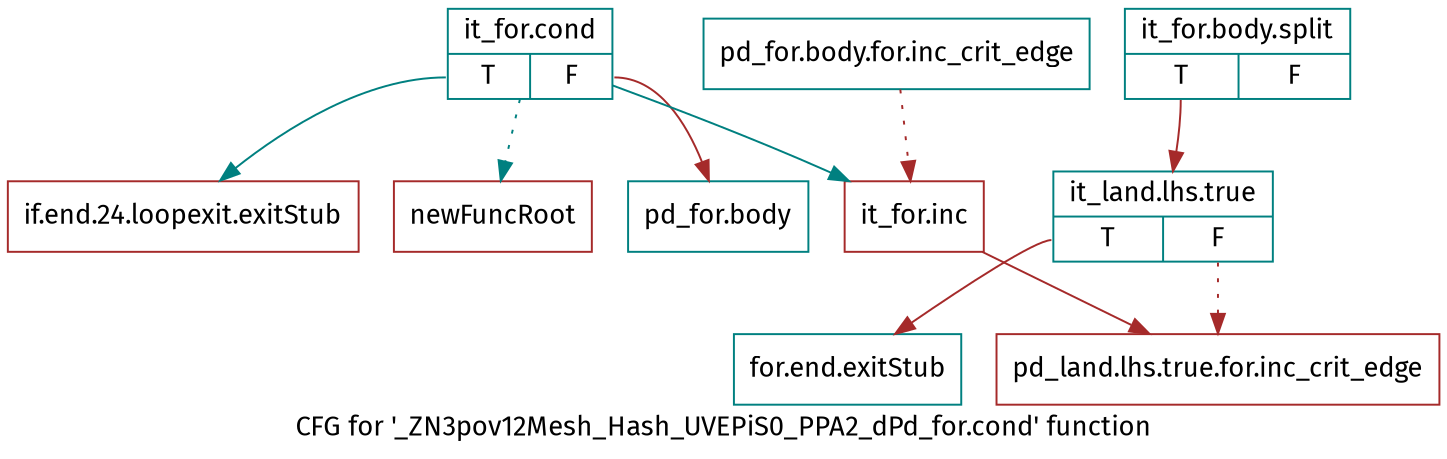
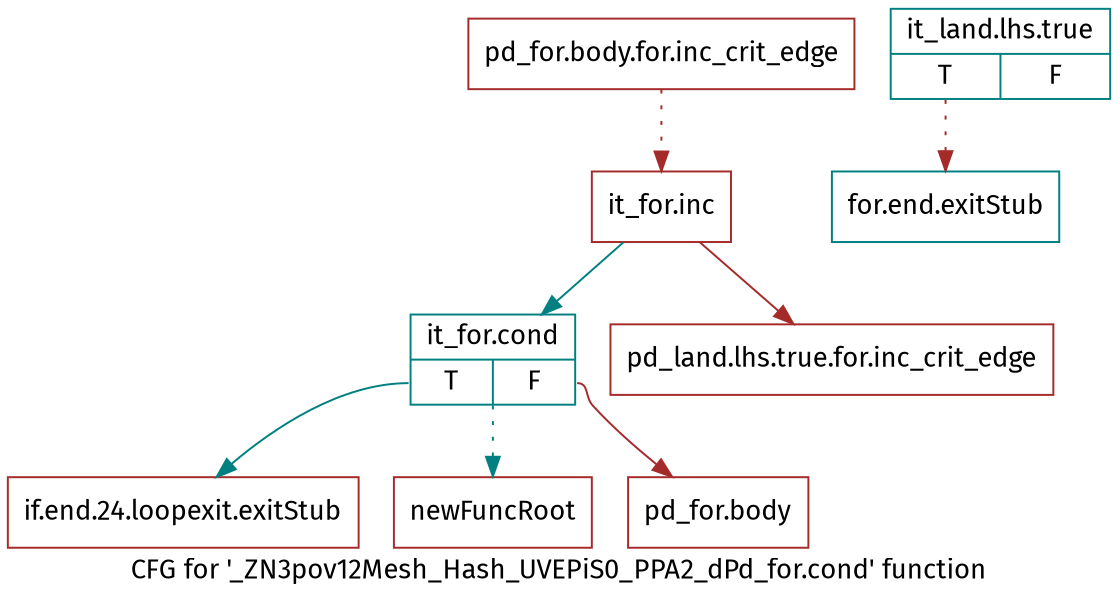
  digraph {
    fontname="Fira Sans"
    label="CFG for '_ZN3pov12Mesh_Hash_UVEPiS0_PPA2_dPd_for.cond' function"
    node [color=teal fontname="Fira Sans" shape=record]
    edge [color=brown fontname="Fira Sans" style=solid]
    n1 [color=brown label="{newFuncRoot}"]
    n2 [label="{it_for.cond|{<s0>T|<s1>F}}"]
    n3 [color=brown label="{if.end.24.loopexit.exitStub}"]
-   n4 [label="{pd_for.body}"]
+   n4 [color=brown label="{pd_for.body}"]
    n5 [label="{for.end.exitStub}"]
-   n6 [label="{it_for.body.split|{<s0>T|<s1>F}}"]
    n7 [label="{it_land.lhs.true|{<s0>T|<s1>F}}"]
    n8 [color=brown label="{pd_land.lhs.true.for.inc_crit_edge}"]
-   n9 [label="{pd_for.body.for.inc_crit_edge}"]
+   n9 [color=brown label="{pd_for.body.for.inc_crit_edge}"]
    n10 [color=brown label="{it_for.inc}"]
    n2 -> n1 [color=teal style=dotted]
    n2 -> n3 [color=teal tailport=s0]
    n2 -> n4 [tailport=s1]
-   n6 -> n7 [tailport=s0]
-   n7 -> n5 [tailport=s0]
-   n7 -> n8 [style=dotted tailport=s1]
+   n7 -> n5 [style=dotted tailport=s0]
    n9 -> n10 [style=dotted]
-   n2 -> n10 [color=teal]
+   n10 -> n2 [color=teal]
    n10 -> n8
  }
